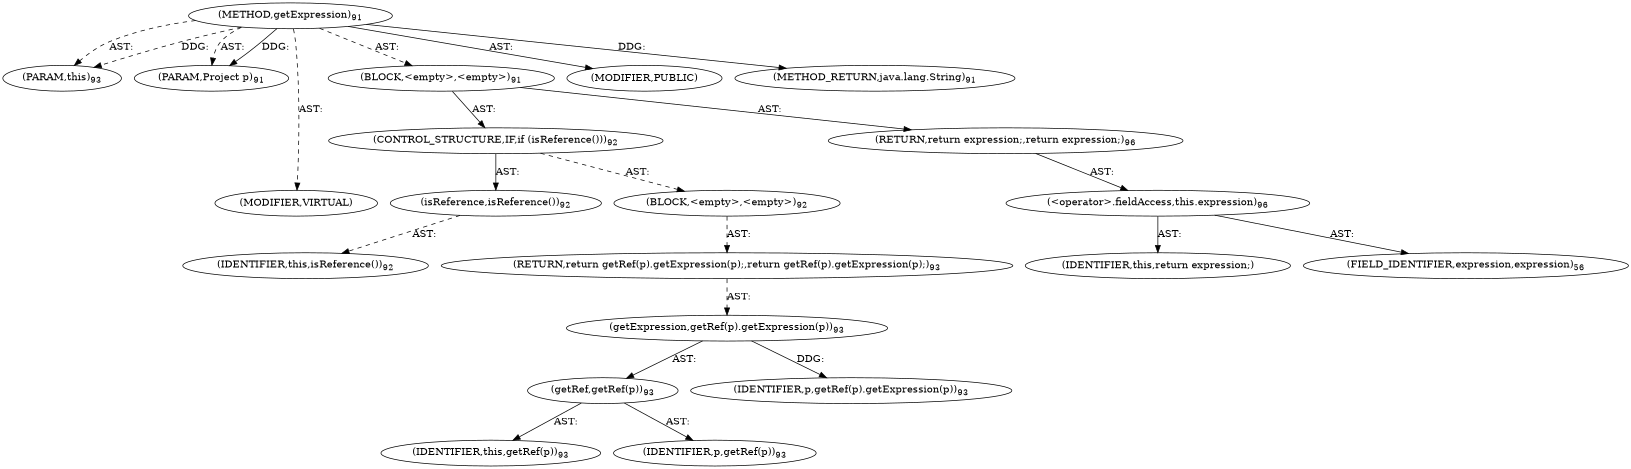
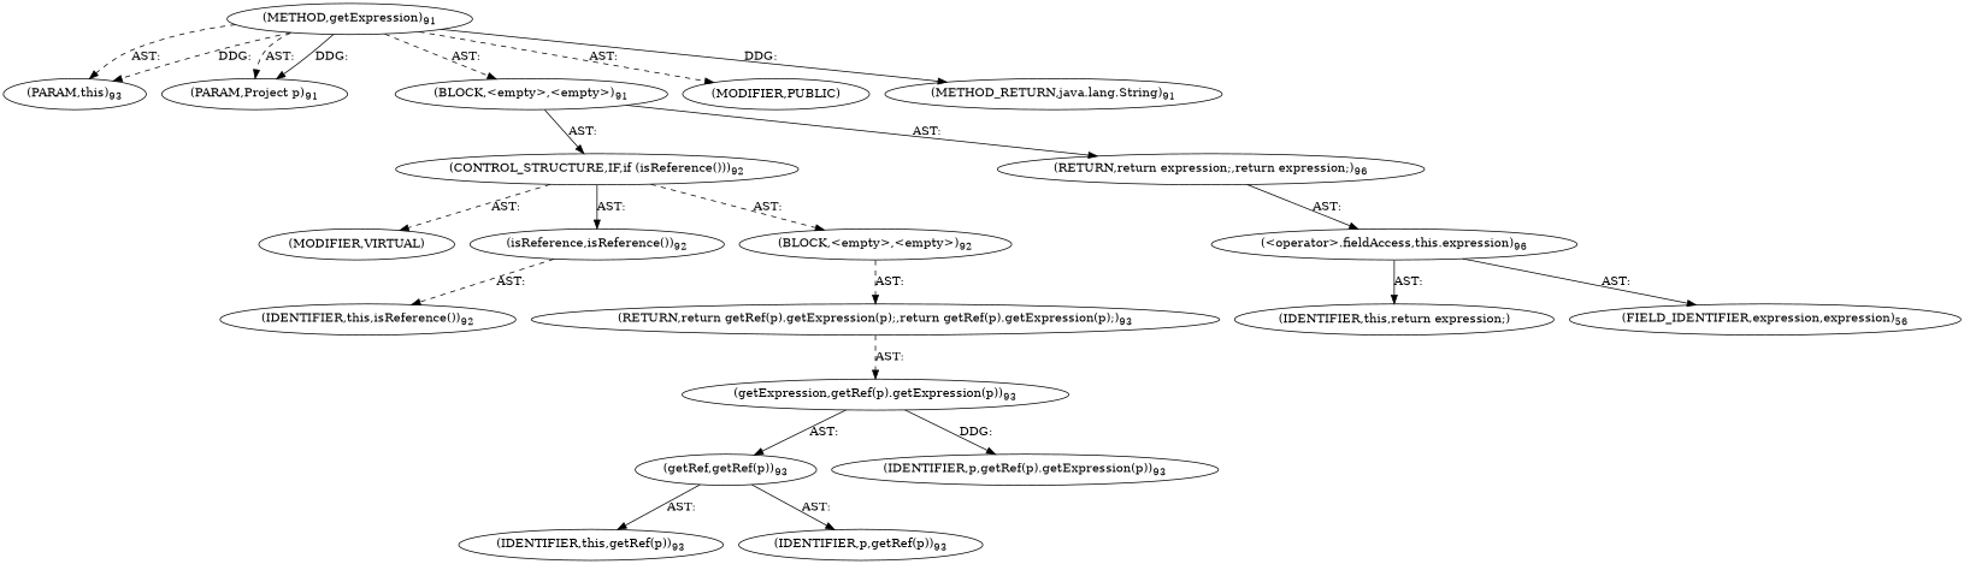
  digraph {
    edge [style=solid]
    n1 [label=<(METHOD,getExpression)<SUB>91</SUB>>]
    n2 [label=<(PARAM,this)<SUB>93</SUB>>]
    n3 [label=<(PARAM,Project p)<SUB>91</SUB>>]
    n4 [label=<(BLOCK,&lt;empty&gt;,&lt;empty&gt;)<SUB>91</SUB>>]
    n5 [label=<(MODIFIER,PUBLIC)>]
    n6 [label=<(MODIFIER,VIRTUAL)>]
    n7 [label=<(METHOD_RETURN,java.lang.String)<SUB>91</SUB>>]
    n8 [label=<(CONTROL_STRUCTURE,IF,if (isReference()))<SUB>92</SUB>>]
    n9 [label=<(RETURN,return expression;,return expression;)<SUB>96</SUB>>]
    n10 [label=<(isReference,isReference())<SUB>92</SUB>>]
    n11 [label=<(BLOCK,&lt;empty&gt;,&lt;empty&gt;)<SUB>92</SUB>>]
    n12 [label=<(&lt;operator&gt;.fieldAccess,this.expression)<SUB>96</SUB>>]
    n13 [label=<(IDENTIFIER,this,isReference())<SUB>92</SUB>>]
    n14 [label=<(RETURN,return getRef(p).getExpression(p);,return getRef(p).getExpression(p);)<SUB>93</SUB>>]
    n15 [label=<(getExpression,getRef(p).getExpression(p))<SUB>93</SUB>>]
    n16 [label=<(getRef,getRef(p))<SUB>93</SUB>>]
    n17 [label=<(IDENTIFIER,p,getRef(p).getExpression(p))<SUB>93</SUB>>]
    n18 [label=<(IDENTIFIER,this,getRef(p))<SUB>93</SUB>>]
    n19 [label=<(IDENTIFIER,p,getRef(p))<SUB>93</SUB>>]
    n20 [label=<(IDENTIFIER,this,return expression;)>]
    n21 [label=<(FIELD_IDENTIFIER,expression,expression)<SUB>56</SUB>>]
    n1 -> n2 [label="AST: " style=dashed]
    n1 -> n2 [label="DDG: " style=dashed]
    n1 -> n3 [label="AST: " style=dashed]
    n1 -> n3 [label="DDG: "]
    n1 -> n4 [label="AST: " style=dashed]
-   n1 -> n5 [label="AST: "]
-   n1 -> n6 [label="AST: " style=dashed]
+   n1 -> n5 [label="AST: " style=dashed]
+   n8 -> n6 [label="AST: " style=dashed]
    n1 -> n7 [label="DDG: "]
    n4 -> n8 [label="AST: "]
    n4 -> n9 [label="AST: "]
    n8 -> n10 [label="AST: "]
    n8 -> n11 [label="AST: " style=dashed]
    n9 -> n12 [label="AST: "]
    n10 -> n13 [label="AST: " style=dashed]
    n11 -> n14 [label="AST: " style=dashed]
    n12 -> n20 [label="AST: "]
    n12 -> n21 [label="AST: "]
    n14 -> n15 [label="AST: " style=dashed]
    n15 -> n16 [label="AST: "]
    n15 -> n17 [label="DDG: "]
    n16 -> n18 [label="AST: "]
    n16 -> n19 [label="AST: "]
  }
